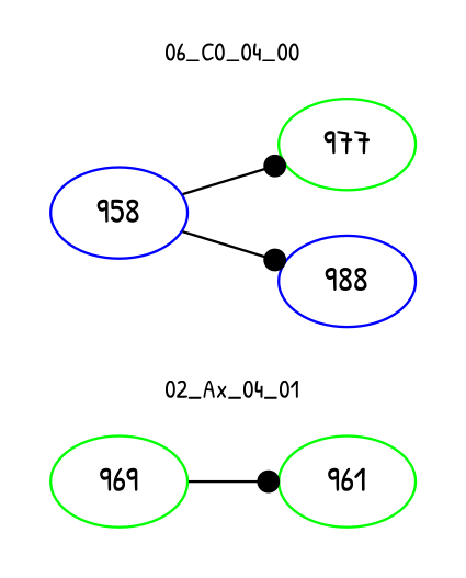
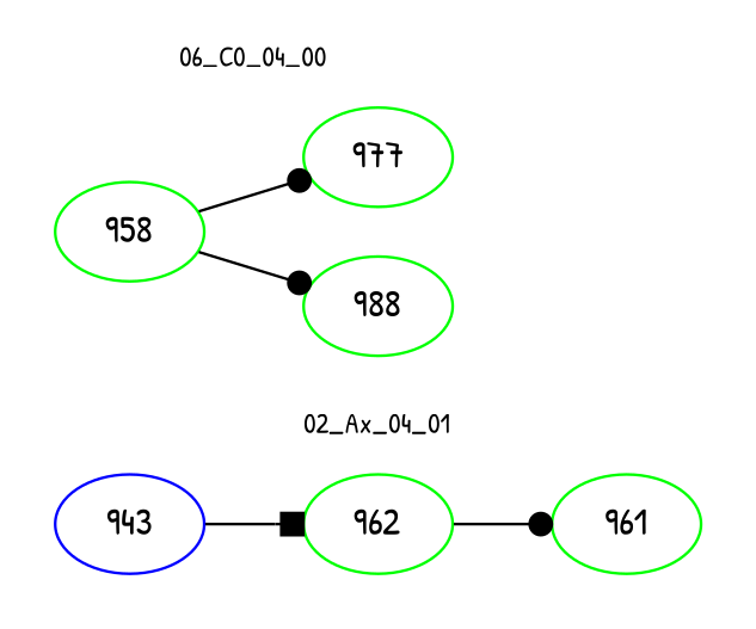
  digraph {
    fontname="Patrick Hand"
    rankdir=LR
    node [color=green fontname="Patrick Hand"]
    edge [arrowhead=dot color=black fontname="Patrick Hand"]
-   n2 [label=969]
+   n1 [color=blue label=943]
+   n2 [label=962]
    n3 [label=961]
-   n4 [color=blue label=958]
-   n5 [color=blue label=988]
+   n4 [label=958]
+   n5 [label=988]
    n6 [label=977]
    subgraph cluster_1 {
      color=white
      fontsize=10
      label="02_Ax_04_01"
+     n1
      n2
      n3
    }
    subgraph cluster_2 {
      color=white
      fontsize=10
      label="06_C0_04_00"
      n4
      n5
      n6
    }
+   n1 -> n2 [arrowhead=box]
    n2 -> n3
    n4 -> n5
    n4 -> n6
  }
